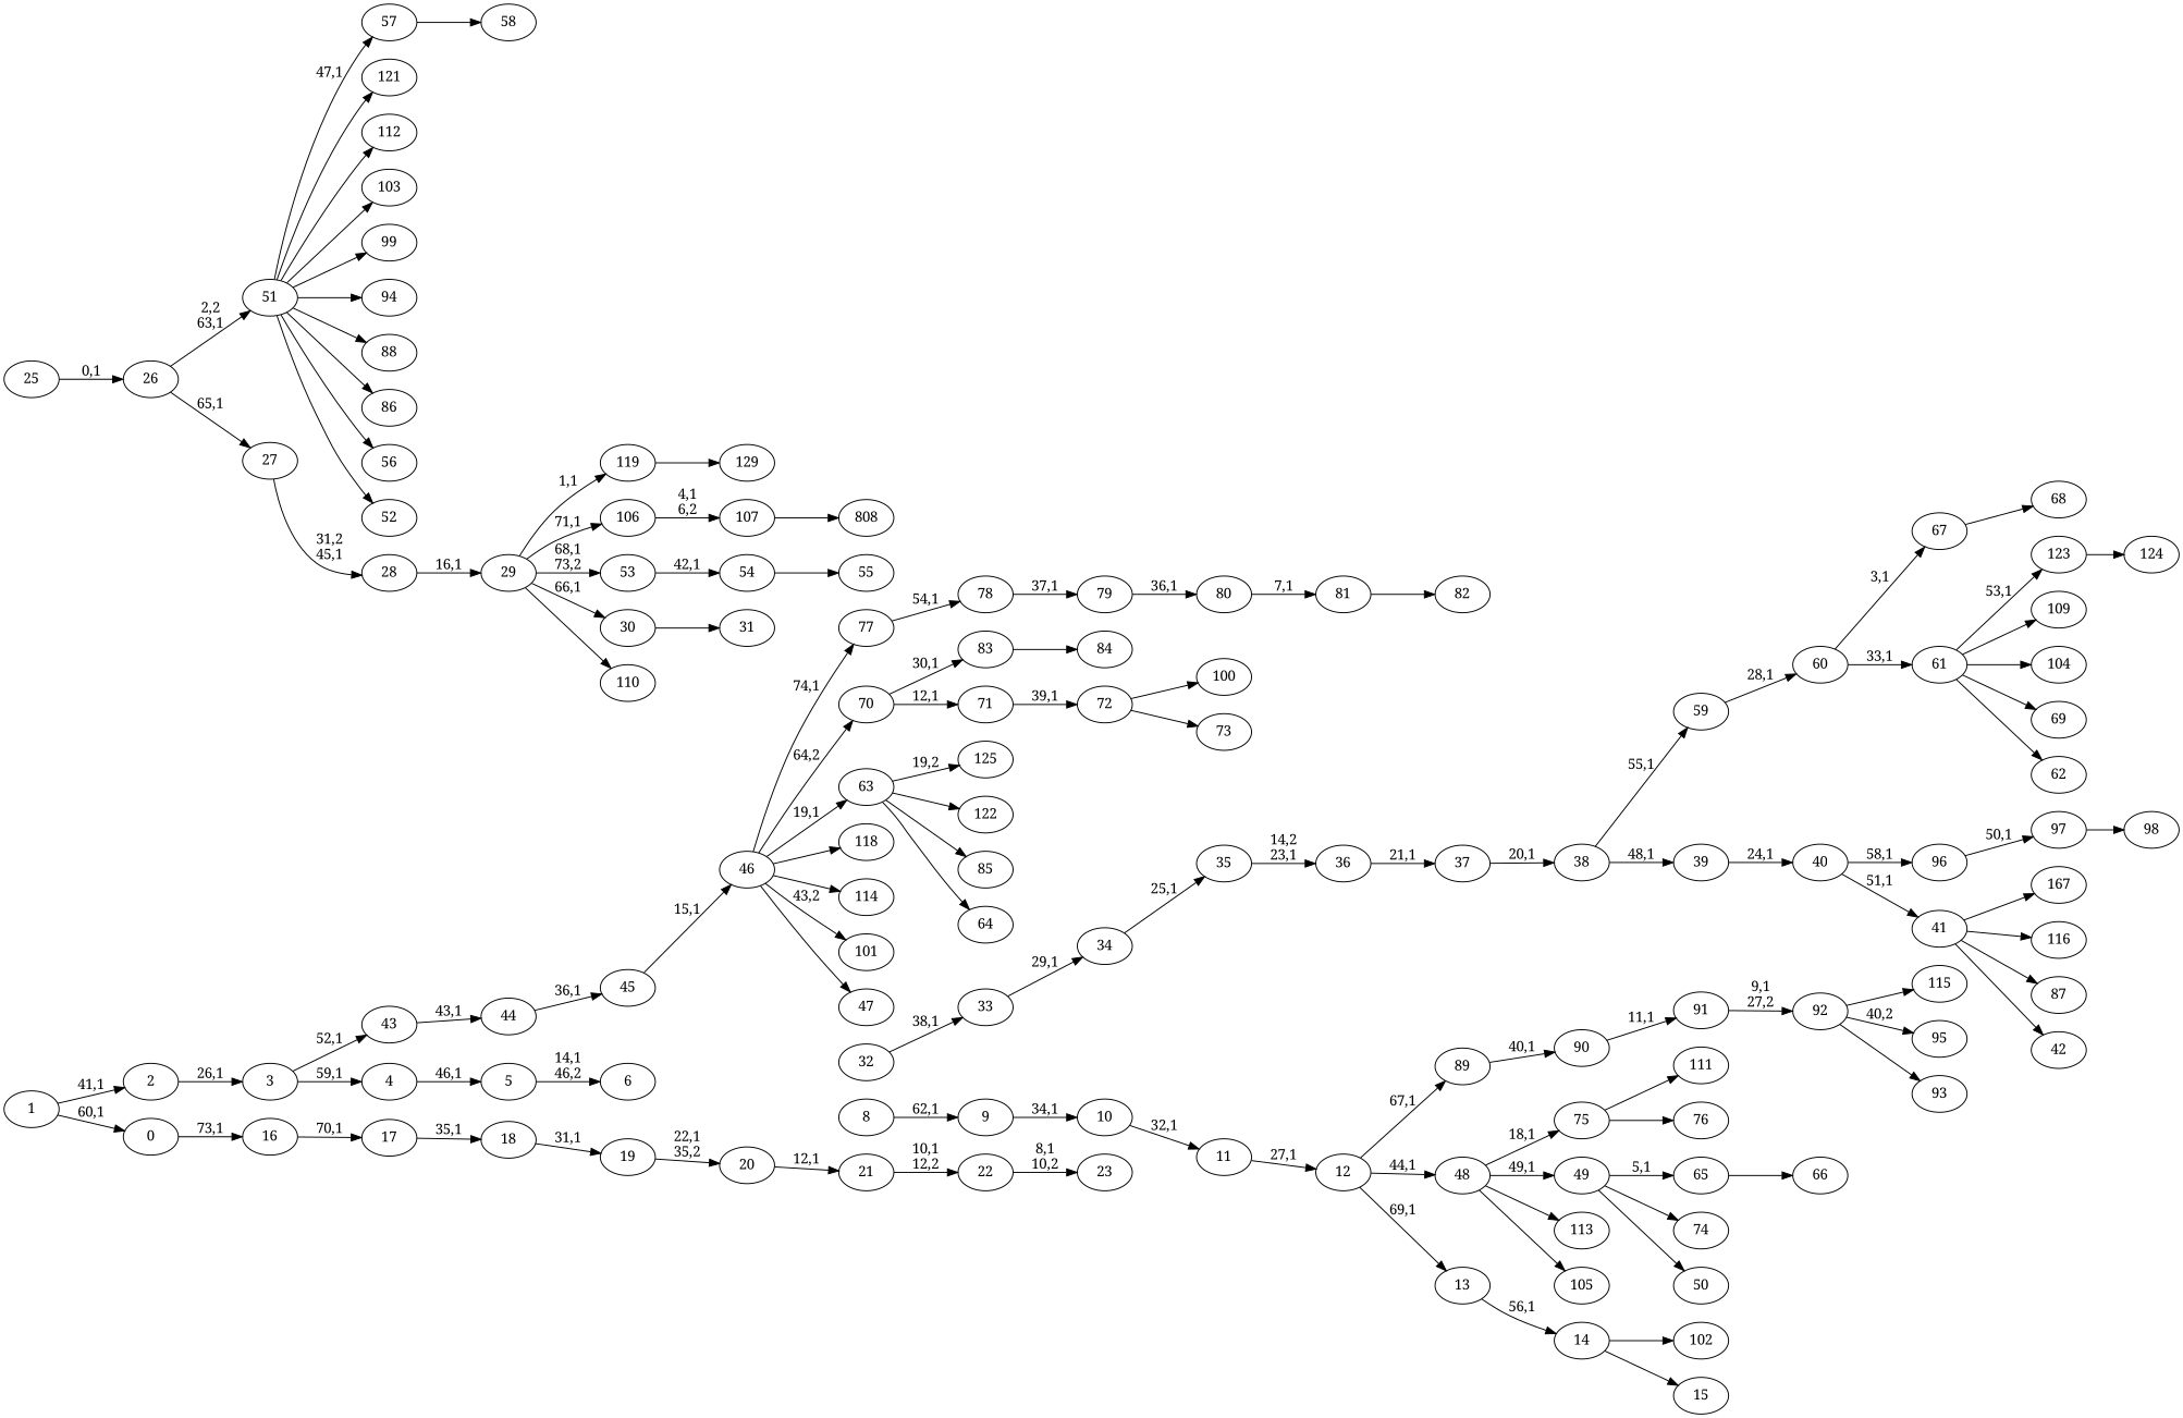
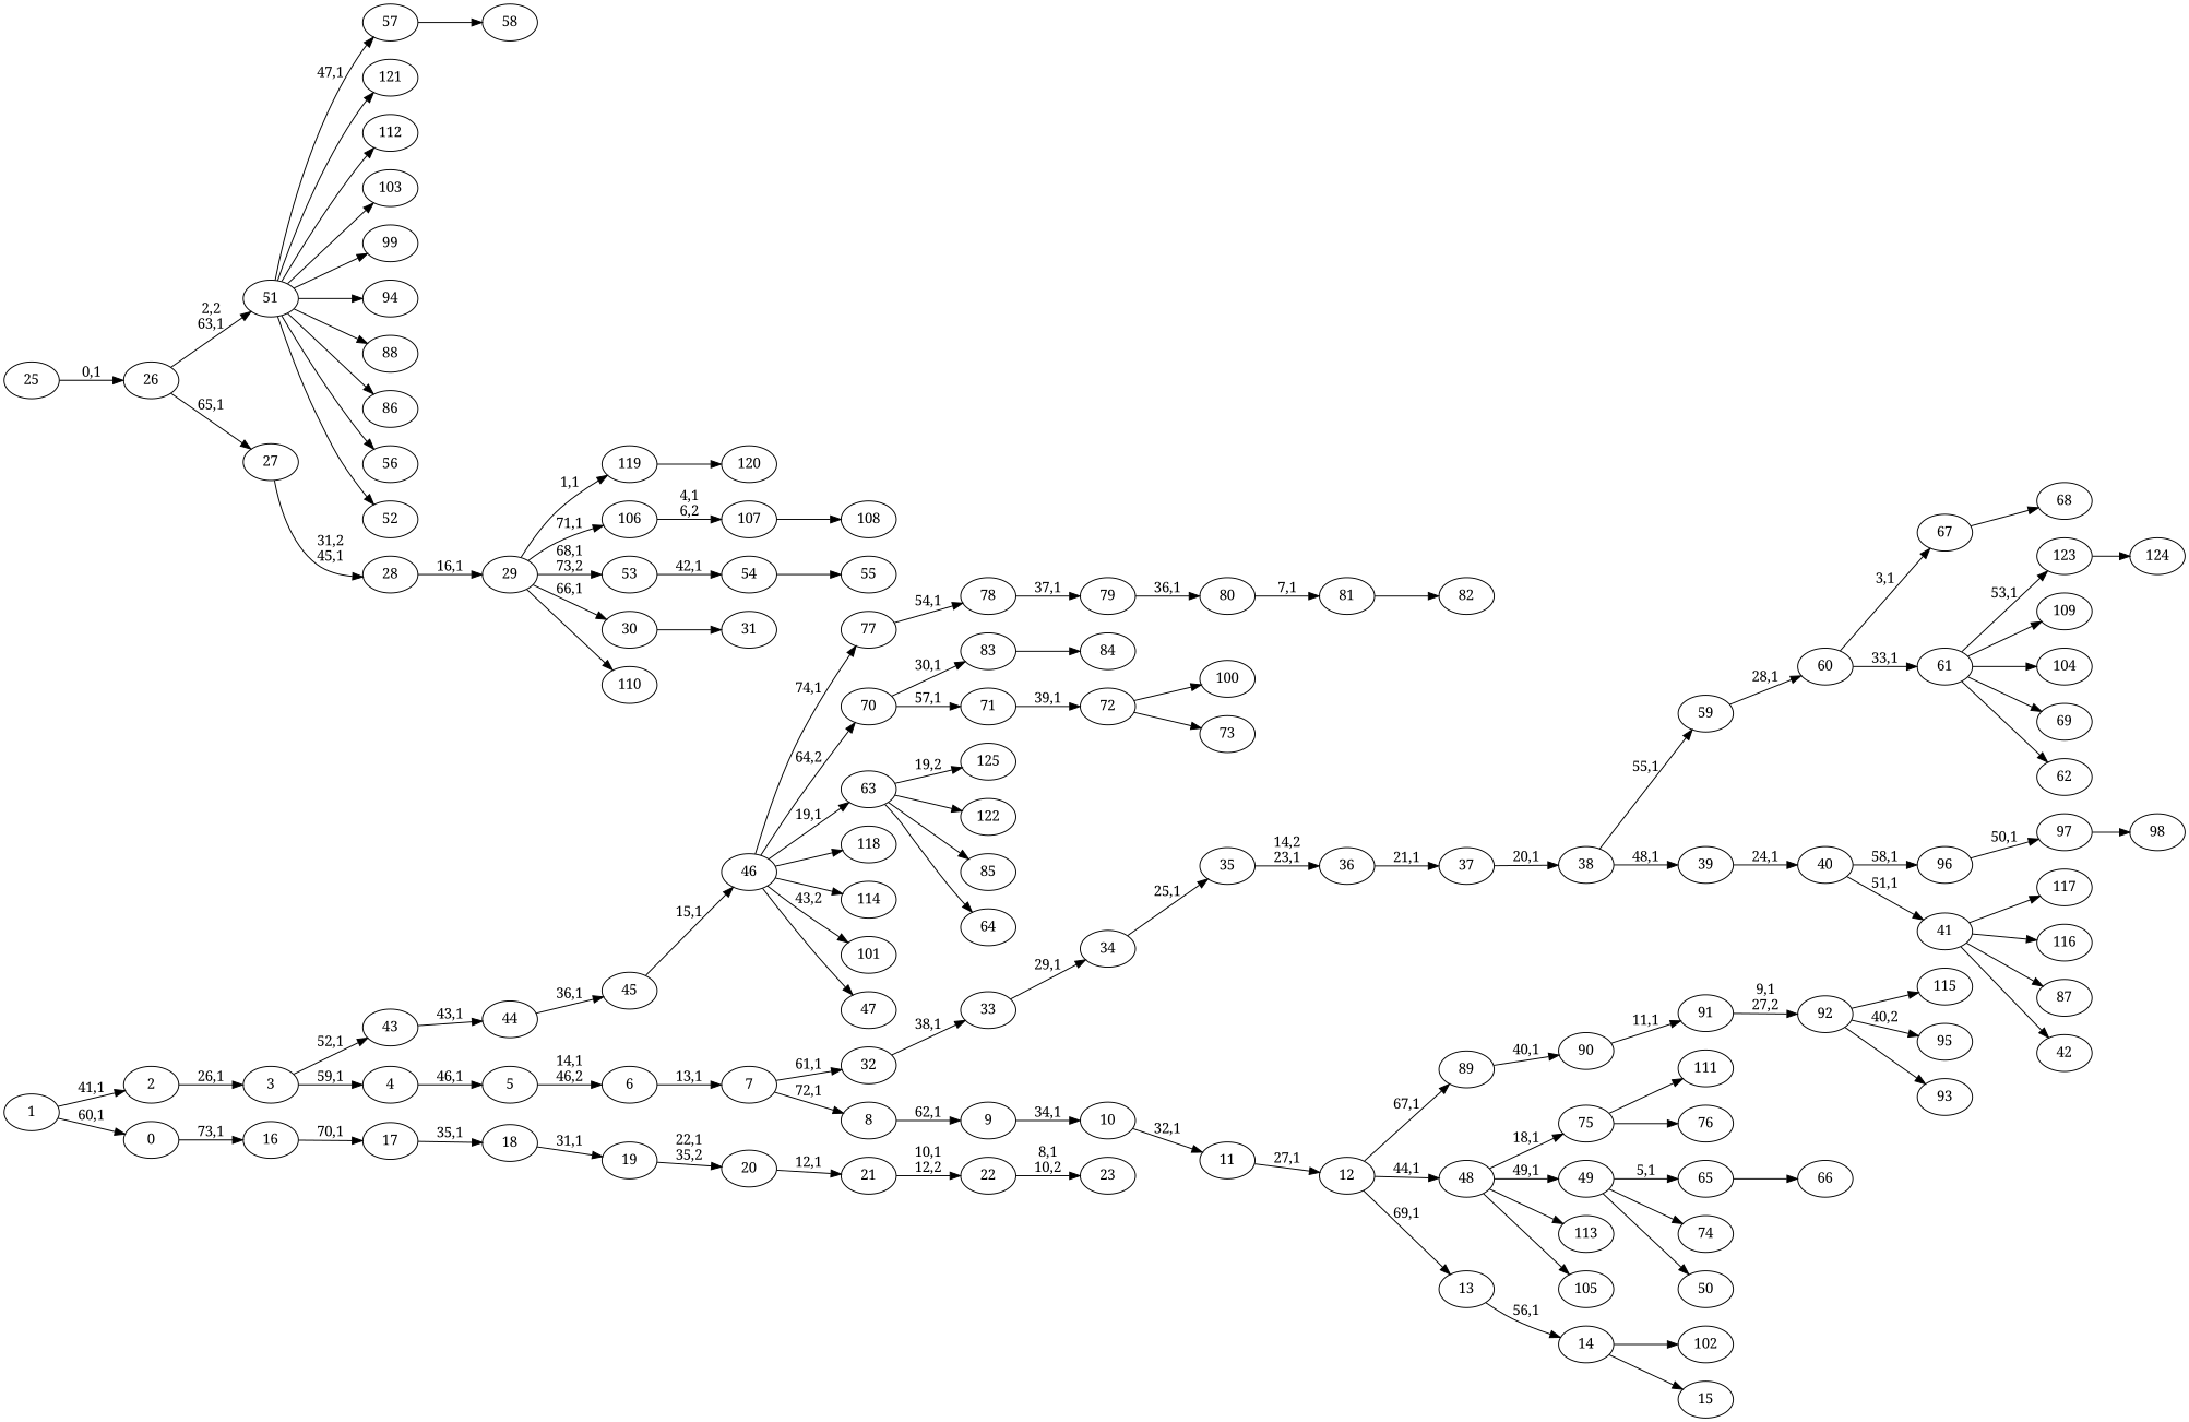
  digraph {
    fontname="Noto Serif"
    rankdir=LR
    node [fontname="Noto Serif"]
    edge [fontname="Noto Serif"]
    123
    124
    119
-   120 [label=129]
+   120
    107
-   108 [label=808]
+   108
    106
    97
    98
    96
    92
    115
    95
    93
    91
    90
    89
    83
    84
    81
    82
    80
    79
    78
    77
    75
    111
    76
    72
    100
    73
    71
    70
    67
    68
    65
    66
    63
    125
    122
    85
    64
    61
    109
    104
    69
    62
    60
    59
    57
    58
    54
    55
    53
    51
    121
    112
    103
    99
    94
    88
    86
    56
    52
    49
    74
    50
    48
    113
    105
    46
    118
    114
    101
    47
    45
    44
    43
    41
-   117 [label=167]
+   117
    116
    87
    42
    40
    39
    38
    37
    36
    35
    34
    33
    32
    30
    31
    29
    110
    28
    27
    26
    25
    22
    23
    21
    20
    19
    18
    17
    16
    14
    102
    15
    13
    12
    11
    10
    9
    8
+   7
    6
    5
    4
    3
    2
    1
    0
    123 -> 124
    119 -> 120
    107 -> 108
    106 -> 107 [label="4,1\n6,2"]
    97 -> 98
    96 -> 97 [label="50,1"]
    92 -> 115
    92 -> 95 [label="40,2"]
    92 -> 93
    91 -> 92 [label="9,1\n27,2"]
    90 -> 91 [label="11,1"]
    89 -> 90 [label="40,1"]
    83 -> 84
    81 -> 82
    80 -> 81 [label="7,1"]
    79 -> 80 [label="36,1"]
    78 -> 79 [label="37,1"]
    77 -> 78 [label="54,1"]
    75 -> 111
    75 -> 76
    72 -> 100
    72 -> 73
    71 -> 72 [label="39,1"]
    70 -> 83 [label="30,1"]
-   70 -> 71 [label="12,1"]
+   70 -> 71 [label="57,1"]
    67 -> 68
    65 -> 66
    63 -> 125 [label="19,2"]
    63 -> 122
    63 -> 85
    63 -> 64
    61 -> 123 [label="53,1"]
    61 -> 109
    61 -> 104
    61 -> 69
    61 -> 62
    60 -> 67 [label="3,1"]
    60 -> 61 [label="33,1"]
    59 -> 60 [label="28,1"]
    57 -> 58
    54 -> 55
    53 -> 54 [label="42,1"]
    51 -> 57 [label="47,1"]
    51 -> 121
    51 -> 112
    51 -> 103
    51 -> 99
    51 -> 94
    51 -> 88
    51 -> 86
    51 -> 56
    51 -> 52
    49 -> 65 [label="5,1"]
    49 -> 74
    49 -> 50
    48 -> 75 [label="18,1"]
    48 -> 49 [label="49,1"]
    48 -> 113
    48 -> 105
    46 -> 77 [label="74,1"]
    46 -> 70 [label="64,2"]
    46 -> 63 [label="19,1"]
    46 -> 118
    46 -> 114
    46 -> 101 [label="43,2"]
    46 -> 47
    45 -> 46 [label="15,1"]
    44 -> 45 [label="36,1"]
    43 -> 44 [label="43,1"]
    41 -> 117
    41 -> 116
    41 -> 87
    41 -> 42
    40 -> 96 [label="58,1"]
    40 -> 41 [label="51,1"]
    39 -> 40 [label="24,1"]
    38 -> 59 [label="55,1"]
    38 -> 39 [label="48,1"]
    37 -> 38 [label="20,1"]
    36 -> 37 [label="21,1"]
    35 -> 36 [label="14,2\n23,1"]
    34 -> 35 [label="25,1"]
    33 -> 34 [label="29,1"]
    32 -> 33 [label="38,1"]
    30 -> 31
    29 -> 119 [label="1,1"]
    29 -> 106 [label="71,1"]
    29 -> 53 [label="68,1\n73,2"]
    29 -> 30 [label="66,1"]
    29 -> 110
    28 -> 29 [label="16,1"]
    27 -> 28 [label="31,2\n45,1"]
    26 -> 51 [label="2,2\n63,1"]
    26 -> 27 [label="65,1"]
    25 -> 26 [label="0,1"]
    22 -> 23 [label="8,1\n10,2"]
    21 -> 22 [label="10,1\n12,2"]
    20 -> 21 [label="12,1"]
    19 -> 20 [label="22,1\n35,2"]
    18 -> 19 [label="31,1"]
    17 -> 18 [label="35,1"]
    16 -> 17 [label="70,1"]
    14 -> 102
    14 -> 15
    13 -> 14 [label="56,1"]
    12 -> 89 [label="67,1"]
    12 -> 48 [label="44,1"]
    12 -> 13 [label="69,1"]
    11 -> 12 [label="27,1"]
    10 -> 11 [label="32,1"]
    9 -> 10 [label="34,1"]
    8 -> 9 [label="62,1"]
+   7 -> 32 [label="61,1"]
+   7 -> 8 [label="72,1"]
+   6 -> 7 [label="13,1"]
    5 -> 6 [label="14,1\n46,2"]
    4 -> 5 [label="46,1"]
    3 -> 43 [label="52,1"]
    3 -> 4 [label="59,1"]
    2 -> 3 [label="26,1"]
    1 -> 2 [label="41,1"]
    1 -> 0 [label="60,1"]
    0 -> 16 [label="73,1"]
  }
